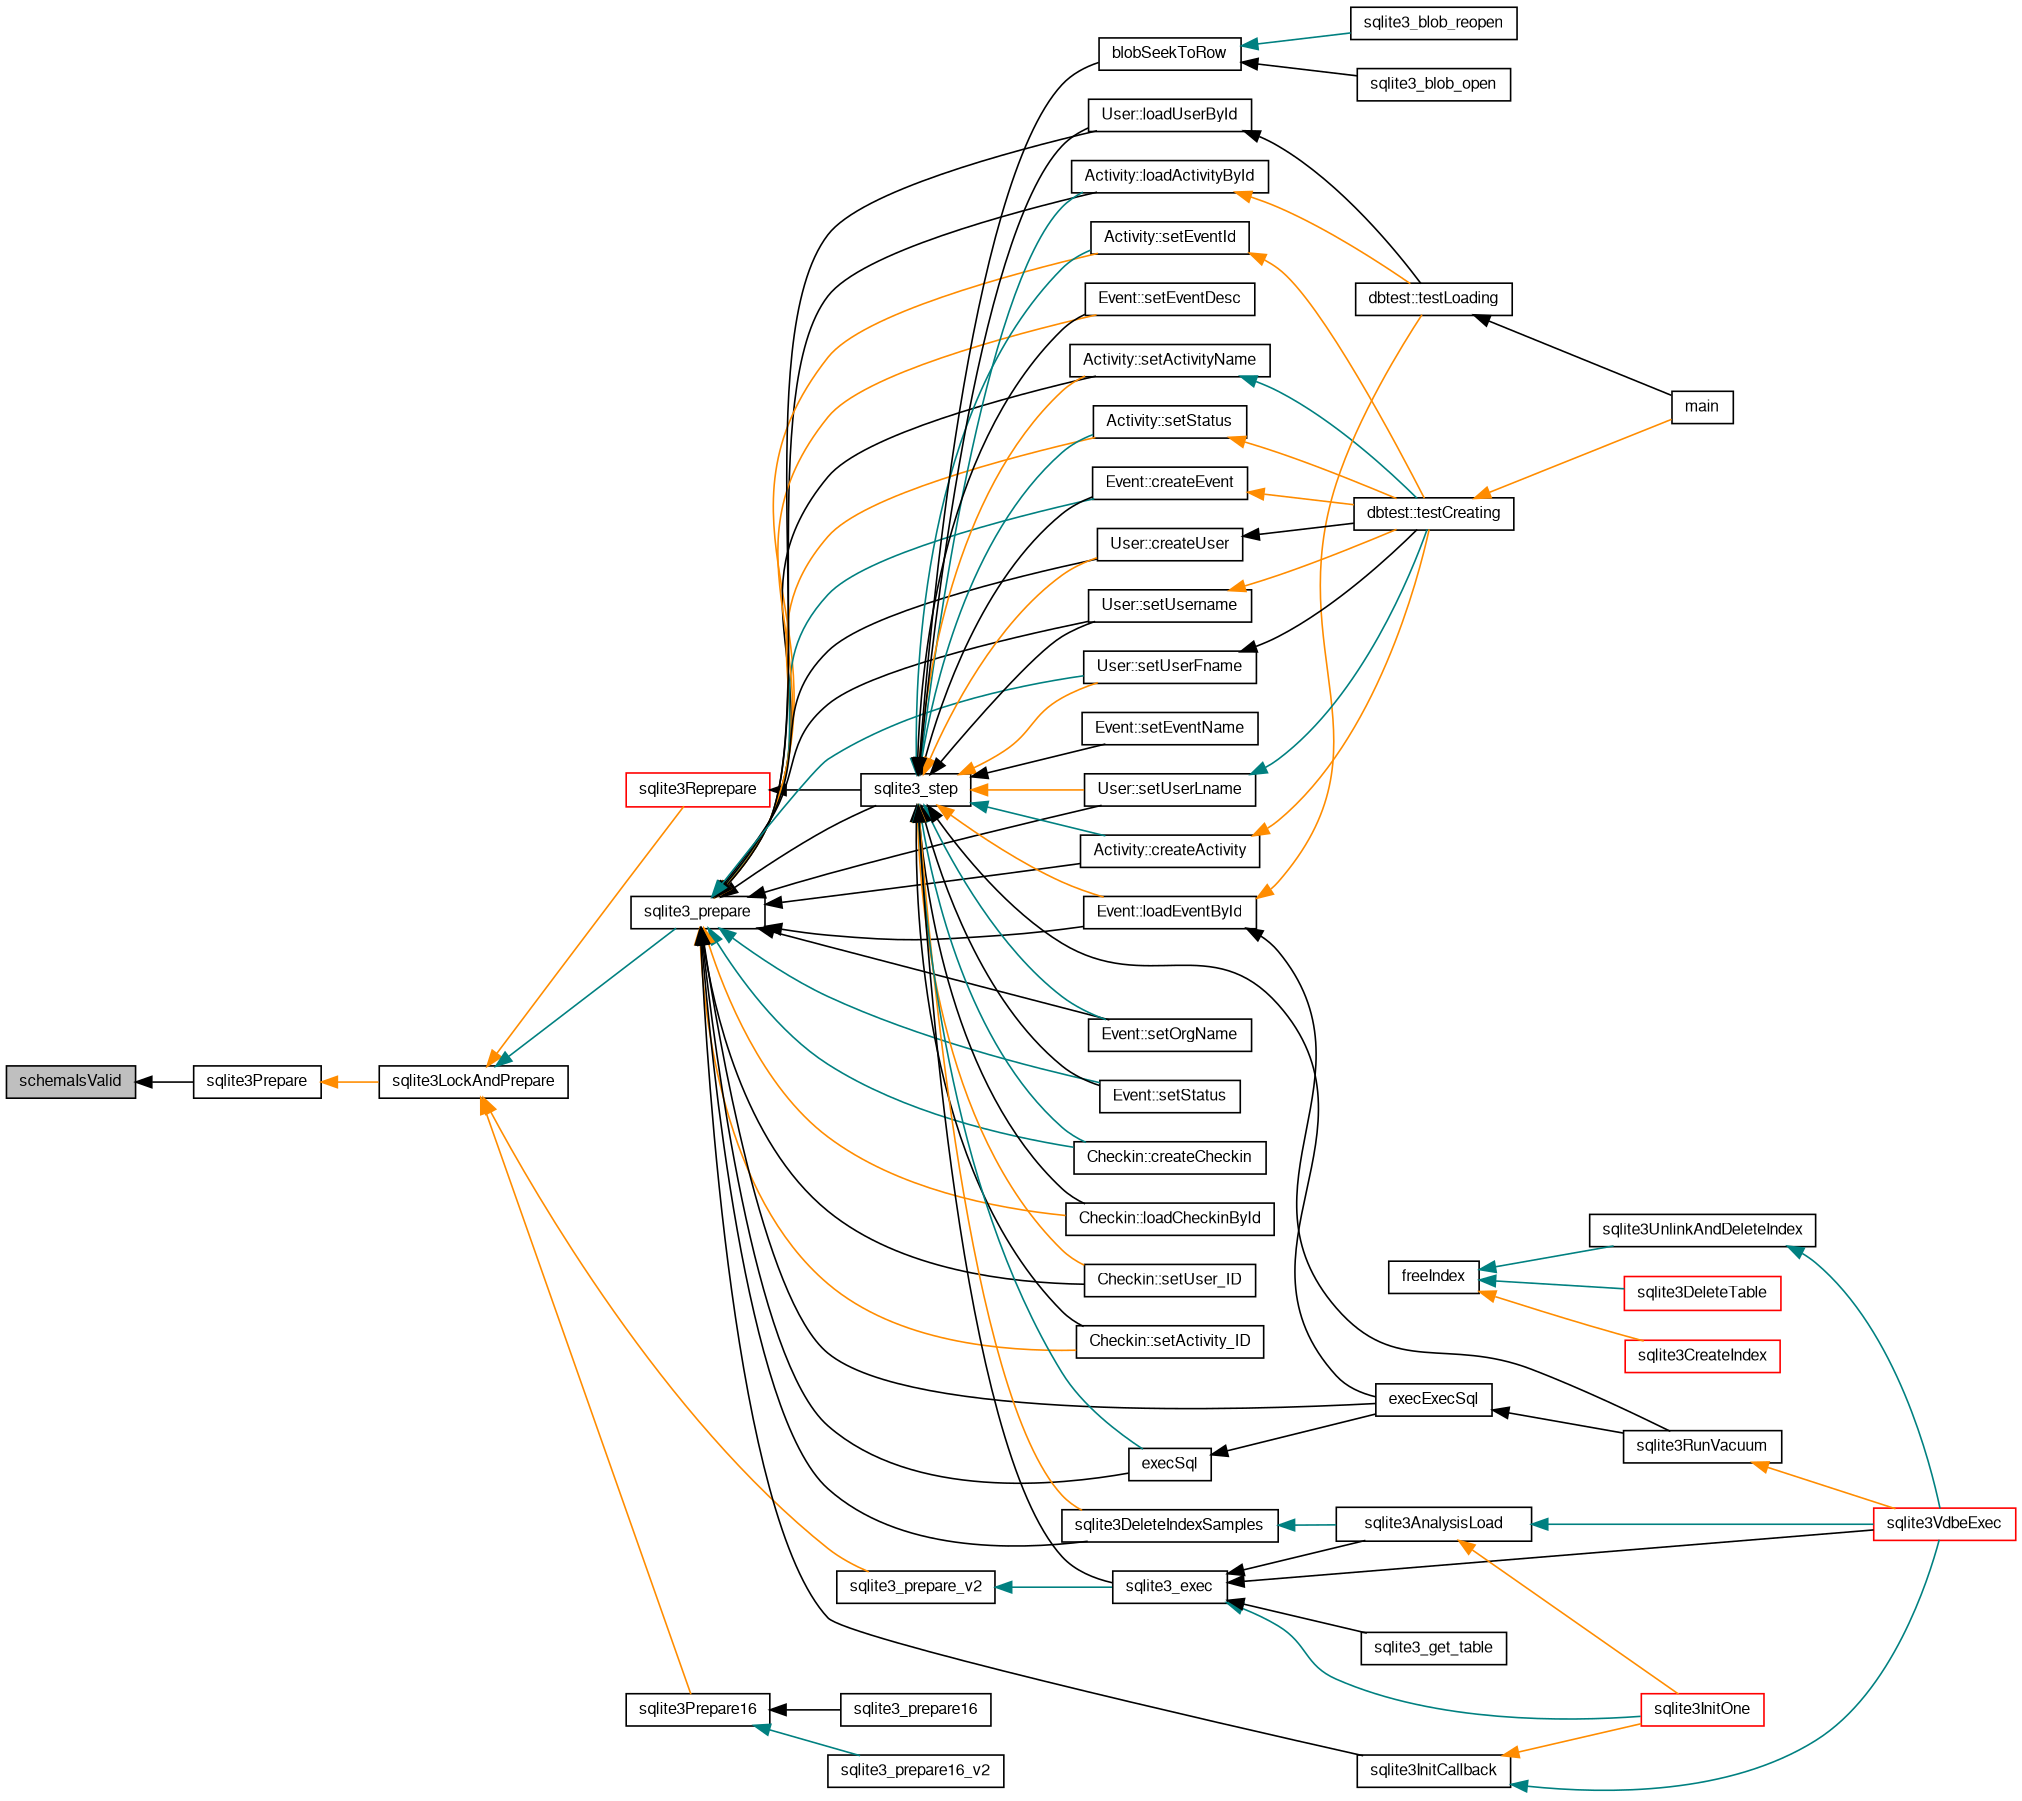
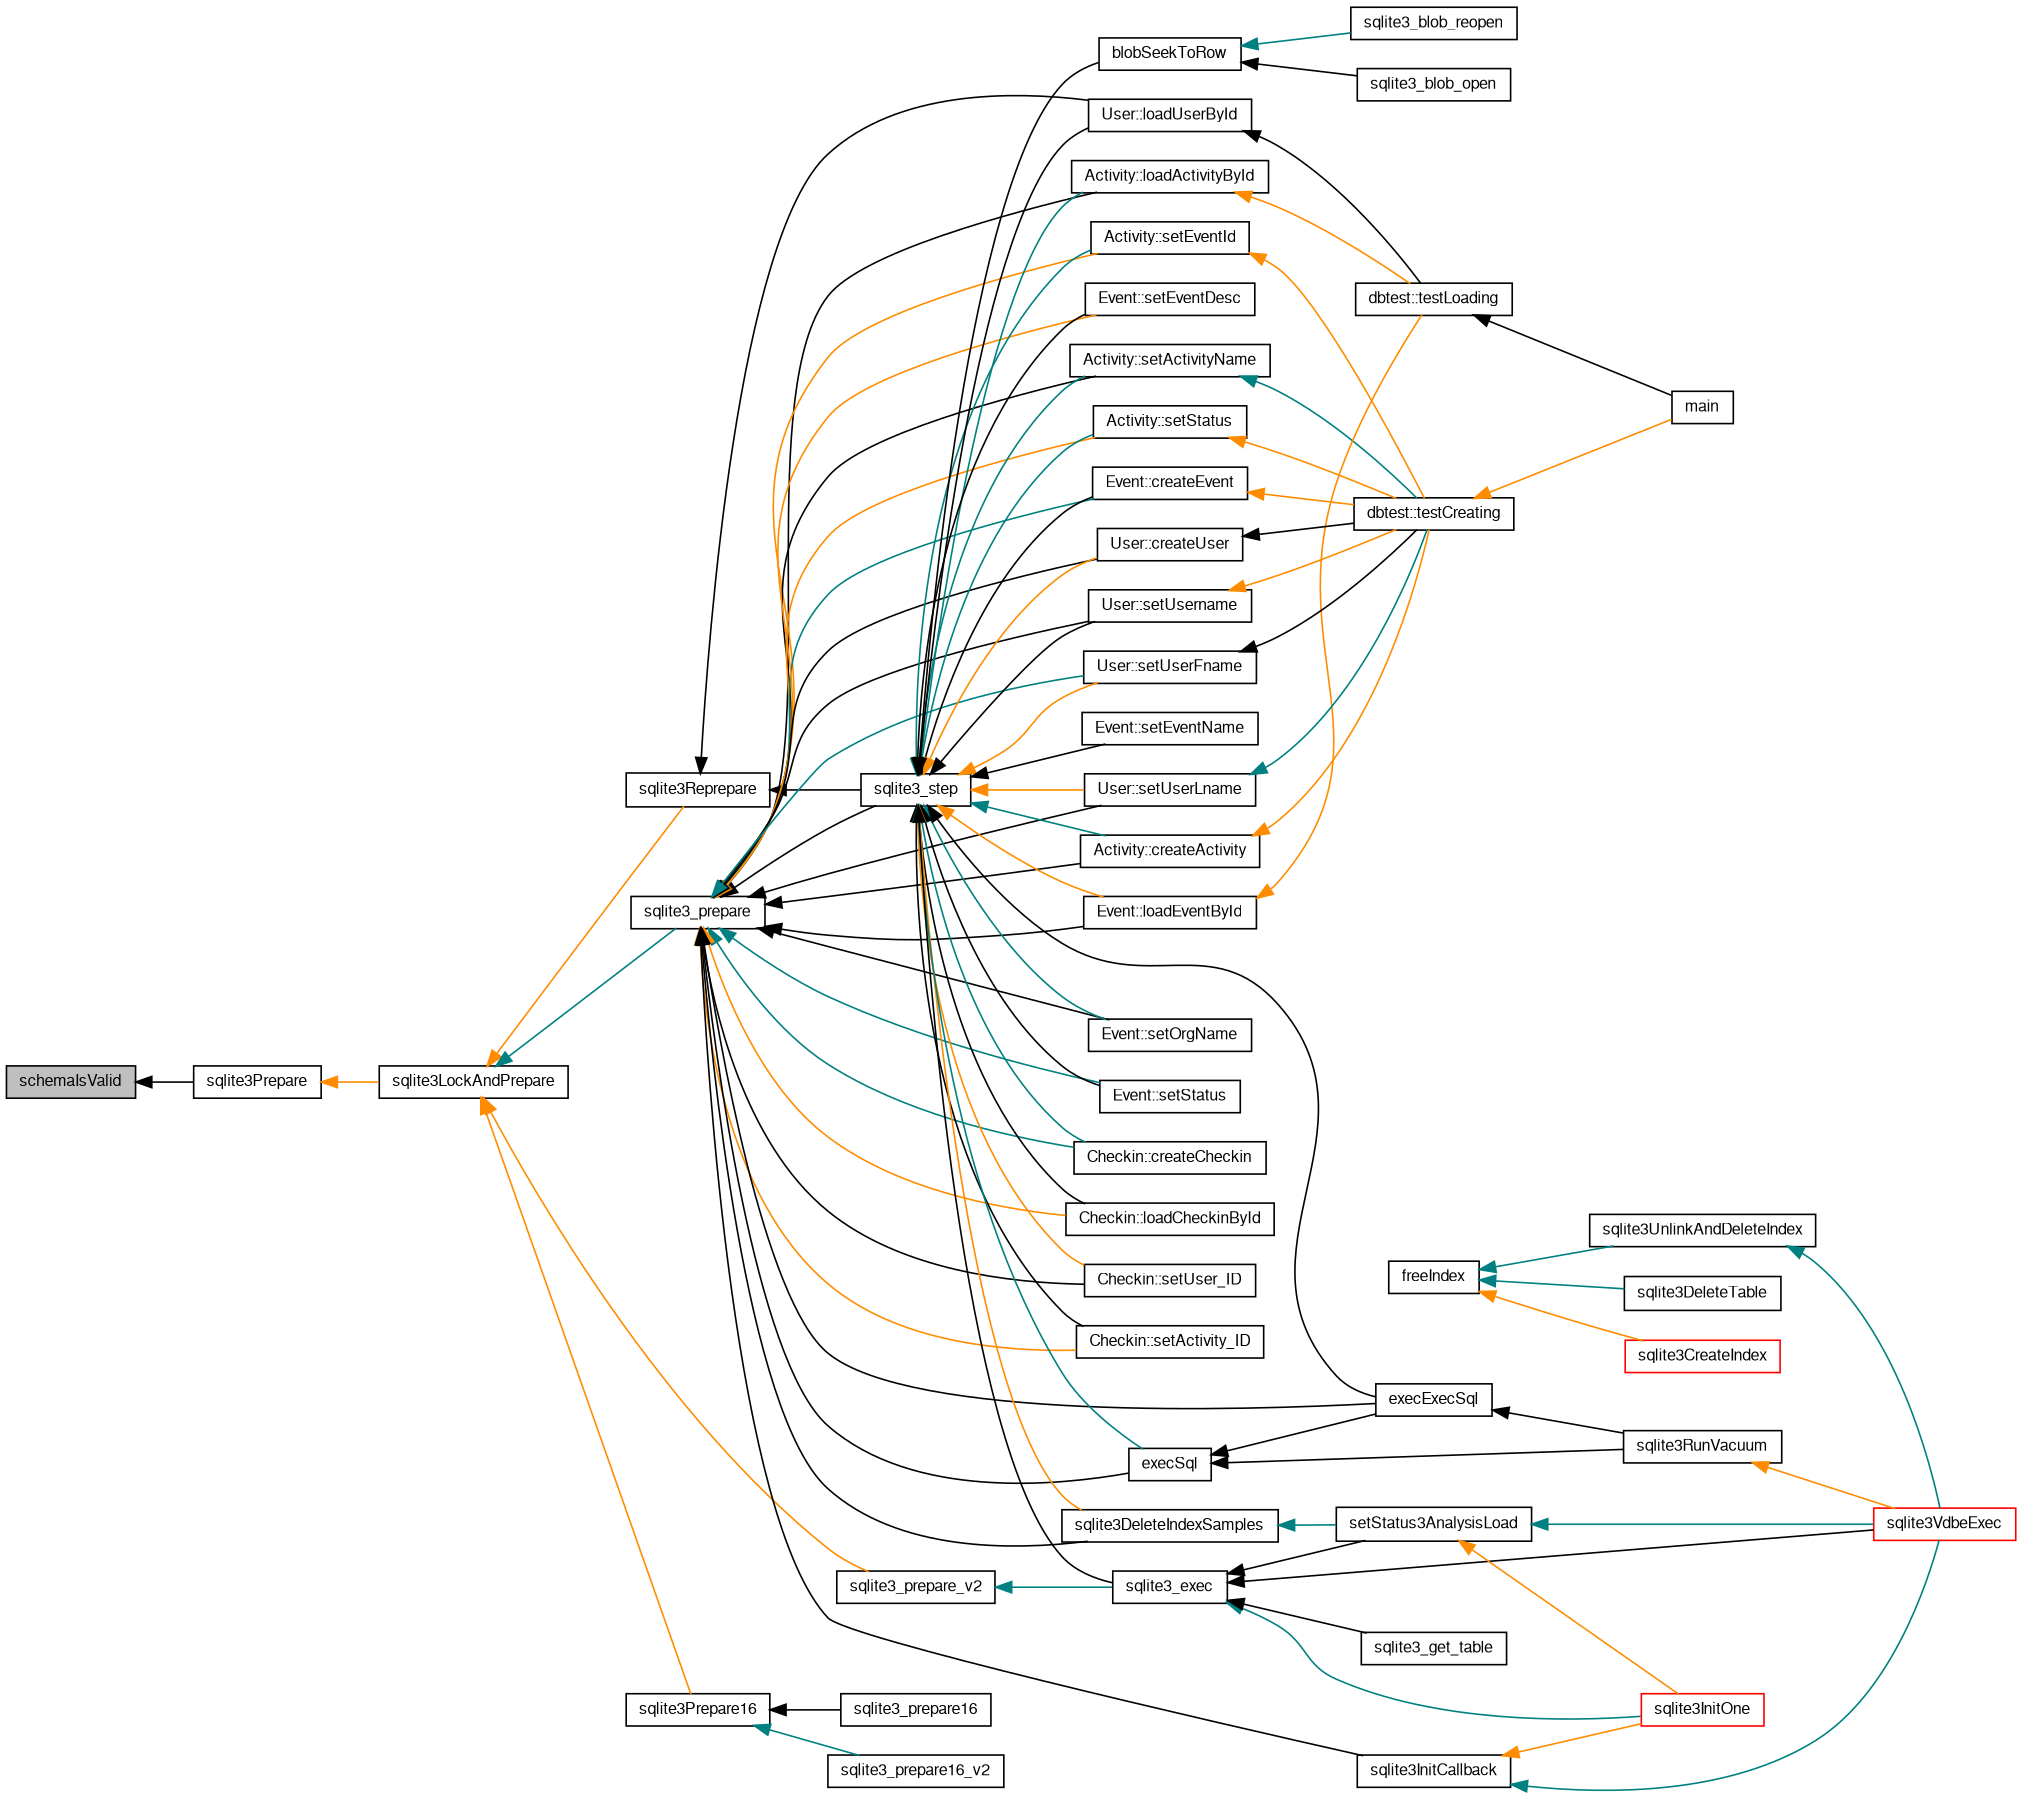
  digraph {
    rankdir=LR
    node [color=black fillcolor=white fontname=FreeSans fontsize=10 shape=record style=filled]
    edge [color=black dir=back fontname=FreeSans fontsize=10 labelfontname=FreeSans labelfontsize=10 style=solid]
    n1 [fillcolor=grey75 fontcolor=black height=0.2 label=schemaIsValid width=0.4]
    n2 [height=0.2 label=sqlite3Prepare width=0.4]
    n3 [height=0.2 label=sqlite3LockAndPrepare width=0.4]
-   n4 [color=red height=0.2 label=sqlite3Reprepare width=0.4]
+   n4 [height=0.2 label=sqlite3Reprepare width=0.4]
    n5 [height=0.2 label=sqlite3_prepare width=0.4]
    n6 [height=0.2 label=sqlite3_prepare_v2 width=0.4]
    n7 [height=0.2 label=sqlite3Prepare16 width=0.4]
    n8 [height=0.2 label=sqlite3_step width=0.4]
    n9 [height=0.2 label="Activity::createActivity" width=0.4]
    n10 [height=0.2 label="Activity::loadActivityById" width=0.4]
    n11 [height=0.2 label="Activity::setEventId" width=0.4]
    n12 [height=0.2 label="Activity::setActivityName" width=0.4]
    n13 [height=0.2 label="Activity::setStatus" width=0.4]
    n14 [height=0.2 label="Checkin::createCheckin" width=0.4]
    n15 [height=0.2 label="Checkin::loadCheckinById" width=0.4]
    n16 [height=0.2 label="Checkin::setUser_ID" width=0.4]
    n17 [height=0.2 label="Checkin::setActivity_ID" width=0.4]
    n18 [height=0.2 label="Event::createEvent" width=0.4]
    n19 [height=0.2 label="Event::loadEventById" width=0.4]
    n20 [height=0.2 label="Event::setEventDesc" width=0.4]
    n21 [height=0.2 label="Event::setOrgName" width=0.4]
    n22 [height=0.2 label="Event::setStatus" width=0.4]
    n23 [height=0.2 label=sqlite3DeleteIndexSamples width=0.4]
    n24 [height=0.2 label=execSql width=0.4]
    n25 [height=0.2 label=execExecSql width=0.4]
    n26 [height=0.2 label="User::createUser" width=0.4]
    n27 [height=0.2 label="User::loadUserById" width=0.4]
    n28 [height=0.2 label="User::setUsername" width=0.4]
    n29 [height=0.2 label="User::setUserFname" width=0.4]
    n30 [height=0.2 label="User::setUserLname" width=0.4]
    n31 [height=0.2 label=sqlite3InitCallback width=0.4]
    n32 [height=0.2 label=sqlite3_exec width=0.4]
    n33 [height=0.2 label=sqlite3_prepare16 width=0.4]
    n34 [height=0.2 label=sqlite3_prepare16_v2 width=0.4]
    n35 [height=0.2 label="Event::setEventName" width=0.4]
    n36 [height=0.2 label=blobSeekToRow width=0.4]
    n37 [height=0.2 label="dbtest::testCreating" width=0.4]
    n38 [height=0.2 label="dbtest::testLoading" width=0.4]
    n39 [height=0.2 label=sqlite3_blob_open width=0.4]
    n40 [height=0.2 label=sqlite3_blob_reopen width=0.4]
-   n41 [height=0.2 label=sqlite3AnalysisLoad width=0.4]
+   n41 [height=0.2 label=setStatus3AnalysisLoad width=0.4]
    n42 [color=red height=0.2 label=sqlite3VdbeExec width=0.4]
    n43 [color=red height=0.2 label=sqlite3InitOne width=0.4]
    n44 [height=0.2 label=sqlite3_get_table width=0.4]
    n45 [height=0.2 label=sqlite3RunVacuum width=0.4]
    n46 [height=0.2 label=main width=0.4]
    n47 [height=0.2 label=freeIndex width=0.4]
    n48 [height=0.2 label=sqlite3UnlinkAndDeleteIndex width=0.4]
-   n49 [color=red height=0.2 label=sqlite3DeleteTable width=0.4]
+   n49 [height=0.2 label=sqlite3DeleteTable width=0.4]
    n50 [color=red height=0.2 label=sqlite3CreateIndex width=0.4]
    n1 -> n2
    n2 -> n3 [color=darkorange]
    n3 -> n4 [color=darkorange]
    n3 -> n5 [color=teal]
    n3 -> n6 [color=darkorange]
    n3 -> n7 [color=darkorange]
    n4 -> n8
    n5 -> n8
    n5 -> n9
    n5 -> n10
    n5 -> n11 [color=darkorange]
    n5 -> n12
    n5 -> n13 [color=darkorange]
    n5 -> n14 [color=teal]
    n5 -> n15 [color=darkorange]
    n5 -> n16
    n5 -> n17 [color=darkorange]
    n5 -> n18 [color=teal]
    n5 -> n19
    n5 -> n20 [color=darkorange]
    n5 -> n21
    n5 -> n22 [color=teal]
    n5 -> n23
    n5 -> n24
    n5 -> n25
    n5 -> n26
-   n5 -> n27
+   n4 -> n27
    n5 -> n28
    n5 -> n29 [color=teal]
    n5 -> n30
    n5 -> n31
    n6 -> n32 [color=teal]
    n7 -> n33
    n7 -> n34 [color=teal]
    n8 -> n9 [color=teal]
    n8 -> n10 [color=teal]
    n8 -> n11 [color=teal]
-   n8 -> n12 [color=darkorange]
+   n8 -> n12 [color=teal]
    n8 -> n13 [color=teal]
    n8 -> n14 [color=teal]
    n8 -> n15
    n8 -> n16 [color=darkorange]
    n8 -> n17
    n8 -> n18
    n8 -> n19 [color=darkorange]
    n8 -> n20
    n8 -> n21 [color=teal]
    n8 -> n22
    n8 -> n23 [color=darkorange]
    n8 -> n24 [color=teal]
    n8 -> n25
    n8 -> n26 [color=darkorange]
    n8 -> n27
    n8 -> n28
    n8 -> n29 [color=darkorange]
    n8 -> n30 [color=darkorange]
    n8 -> n32
    n8 -> n35
    n8 -> n36
    n9 -> n37 [color=darkorange]
    n10 -> n38 [color=darkorange]
    n11 -> n37 [color=darkorange]
    n12 -> n37 [color=teal]
    n13 -> n37 [color=darkorange]
    n18 -> n37 [color=darkorange]
    n19 -> n38 [color=darkorange]
    n23 -> n41 [color=teal]
    n24 -> n25
-   n19 -> n45
+   n24 -> n45
    n25 -> n45
    n26 -> n37
    n27 -> n38
    n28 -> n37 [color=darkorange]
    n29 -> n37
    n30 -> n37 [color=teal]
    n31 -> n42 [color=teal]
    n31 -> n43 [color=darkorange]
    n32 -> n41
    n32 -> n42
    n32 -> n43 [color=teal]
    n32 -> n44
    n36 -> n39
    n36 -> n40 [color=teal]
    n37 -> n46 [color=darkorange]
    n38 -> n46
    n41 -> n42 [color=teal]
    n41 -> n43 [color=darkorange]
    n45 -> n42 [color=darkorange]
    n47 -> n48 [color=teal]
    n47 -> n49 [color=teal]
    n47 -> n50 [color=darkorange]
    n48 -> n42 [color=teal]
  }
